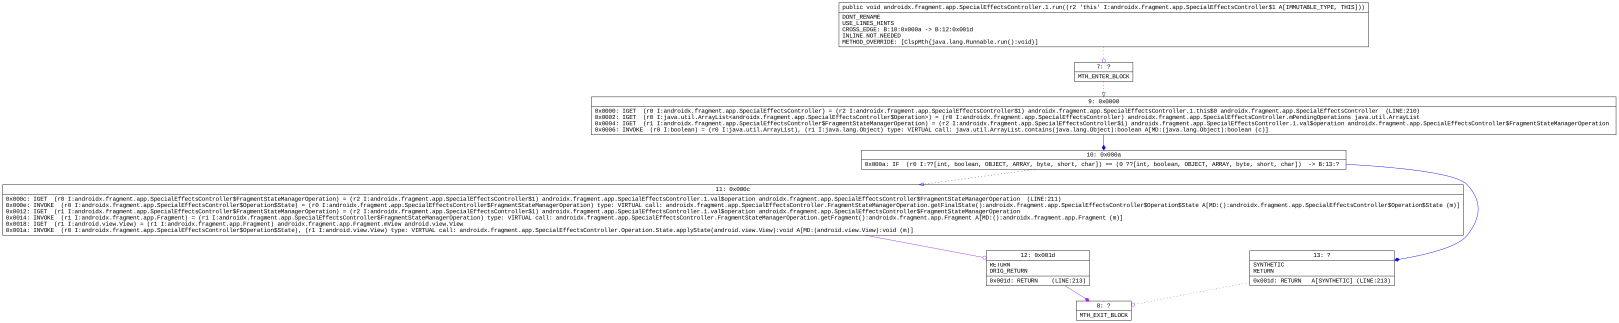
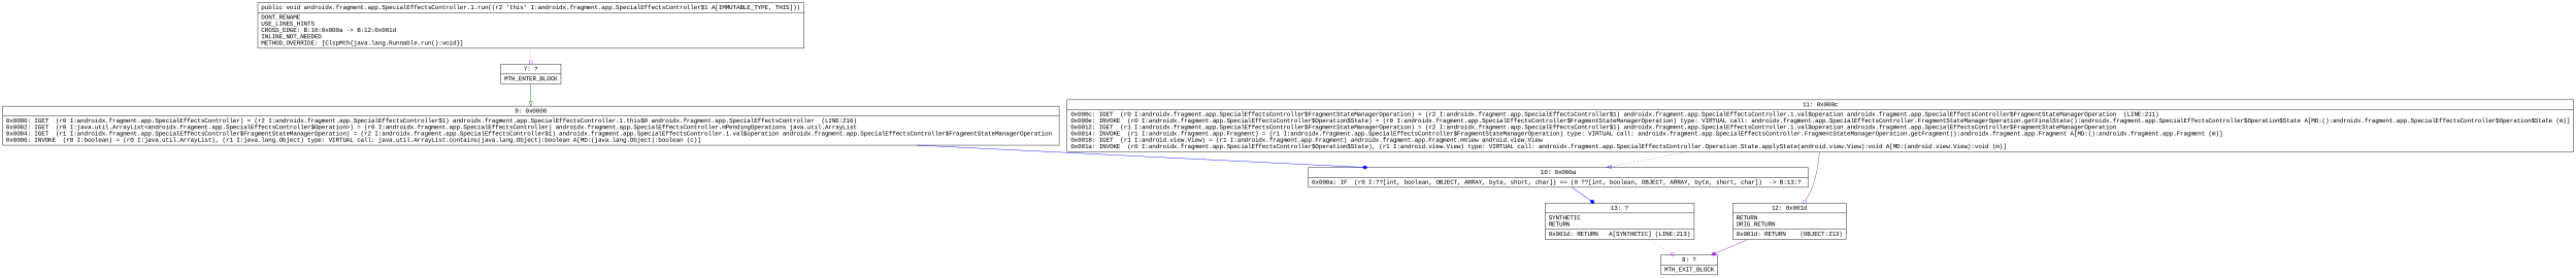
  digraph {
    fontname="Liberation Mono"
    node [fontname="Liberation Mono" shape=record]
    edge [arrowhead=diamond color=purple fontname="Liberation Mono" style=solid]
    n1 [label="{7\:\ ?|MTH_ENTER_BLOCK\l}"]
    n2 [label="{9\:\ 0x0000|0x0000: IGET  (r0 I:androidx.fragment.app.SpecialEffectsController) = (r2 I:androidx.fragment.app.SpecialEffectsController$1) androidx.fragment.app.SpecialEffectsController.1.this$0 androidx.fragment.app.SpecialEffectsController  (LINE:210)\l0x0002: IGET  (r0 I:java.util.ArrayList\<androidx.fragment.app.SpecialEffectsController$Operation\>) = (r0 I:androidx.fragment.app.SpecialEffectsController) androidx.fragment.app.SpecialEffectsController.mPendingOperations java.util.ArrayList \l0x0004: IGET  (r1 I:androidx.fragment.app.SpecialEffectsController$FragmentStateManagerOperation) = (r2 I:androidx.fragment.app.SpecialEffectsController$1) androidx.fragment.app.SpecialEffectsController.1.val$operation androidx.fragment.app.SpecialEffectsController$FragmentStateManagerOperation \l0x0006: INVOKE  (r0 I:boolean) = (r0 I:java.util.ArrayList), (r1 I:java.lang.Object) type: VIRTUAL call: java.util.ArrayList.contains(java.lang.Object):boolean A[MD:(java.lang.Object):boolean (c)]\l}"]
    n3 [label="{10\:\ 0x000a|0x000a: IF  (r0 I:??[int, boolean, OBJECT, ARRAY, byte, short, char]) == (0 ??[int, boolean, OBJECT, ARRAY, byte, short, char])  \-\> B:13:? \l}"]
    n4 [label="{11\:\ 0x000c|0x000c: IGET  (r0 I:androidx.fragment.app.SpecialEffectsController$FragmentStateManagerOperation) = (r2 I:androidx.fragment.app.SpecialEffectsController$1) androidx.fragment.app.SpecialEffectsController.1.val$operation androidx.fragment.app.SpecialEffectsController$FragmentStateManagerOperation  (LINE:211)\l0x000e: INVOKE  (r0 I:androidx.fragment.app.SpecialEffectsController$Operation$State) = (r0 I:androidx.fragment.app.SpecialEffectsController$FragmentStateManagerOperation) type: VIRTUAL call: androidx.fragment.app.SpecialEffectsController.FragmentStateManagerOperation.getFinalState():androidx.fragment.app.SpecialEffectsController$Operation$State A[MD:():androidx.fragment.app.SpecialEffectsController$Operation$State (m)]\l0x0012: IGET  (r1 I:androidx.fragment.app.SpecialEffectsController$FragmentStateManagerOperation) = (r2 I:androidx.fragment.app.SpecialEffectsController$1) androidx.fragment.app.SpecialEffectsController.1.val$operation androidx.fragment.app.SpecialEffectsController$FragmentStateManagerOperation \l0x0014: INVOKE  (r1 I:androidx.fragment.app.Fragment) = (r1 I:androidx.fragment.app.SpecialEffectsController$FragmentStateManagerOperation) type: VIRTUAL call: androidx.fragment.app.SpecialEffectsController.FragmentStateManagerOperation.getFragment():androidx.fragment.app.Fragment A[MD:():androidx.fragment.app.Fragment (m)]\l0x0018: IGET  (r1 I:android.view.View) = (r1 I:androidx.fragment.app.Fragment) androidx.fragment.app.Fragment.mView android.view.View \l0x001a: INVOKE  (r0 I:androidx.fragment.app.SpecialEffectsController$Operation$State), (r1 I:android.view.View) type: VIRTUAL call: androidx.fragment.app.SpecialEffectsController.Operation.State.applyState(android.view.View):void A[MD:(android.view.View):void (m)]\l}"]
    n5 [label="{13\:\ ?|SYNTHETIC\lRETURN\l|0x001d: RETURN   A[SYNTHETIC] (LINE:213)\l}"]
-   n6 [label="{12\:\ 0x001d|RETURN\lORIG_RETURN\l|0x001d: RETURN    (LINE:213)\l}"]
+   n6 [label="{12\:\ 0x001d|RETURN\lORIG_RETURN\l|0x001d: RETURN    (OBJECT:213)\l}"]
    n7 [label="{8\:\ ?|MTH_EXIT_BLOCK\l}"]
    n8 [label="{public void androidx.fragment.app.SpecialEffectsController.1.run((r2 'this' I:androidx.fragment.app.SpecialEffectsController$1 A[IMMUTABLE_TYPE, THIS]))  | DONT_RENAME\lUSE_LINES_HINTS\lCROSS_EDGE: B:10:0x000a \-\> B:12:0x001d\lINLINE_NOT_NEEDED\lMETHOD_OVERRIDE: [ClspMth\{java.lang.Runnable.run():void\}]\l}"]
-   n1 -> n2 [arrowhead=onormal color=darkgreen style=dotted]
+   n1 -> n2 [arrowhead=onormal color=darkgreen]
    n2 -> n3 [color=blue]
-   n3 -> n4 [arrowhead=onormal color=blue style=dotted]
+   n4 -> n3 [arrowhead=onormal color=blue style=dotted]
    n3 -> n5 [color=blue]
    n4 -> n6 [arrowhead=odot]
    n5 -> n7 [arrowhead=odot style=dotted]
    n6 -> n7
    n8 -> n1 [arrowhead=odot style=dotted]
  }
